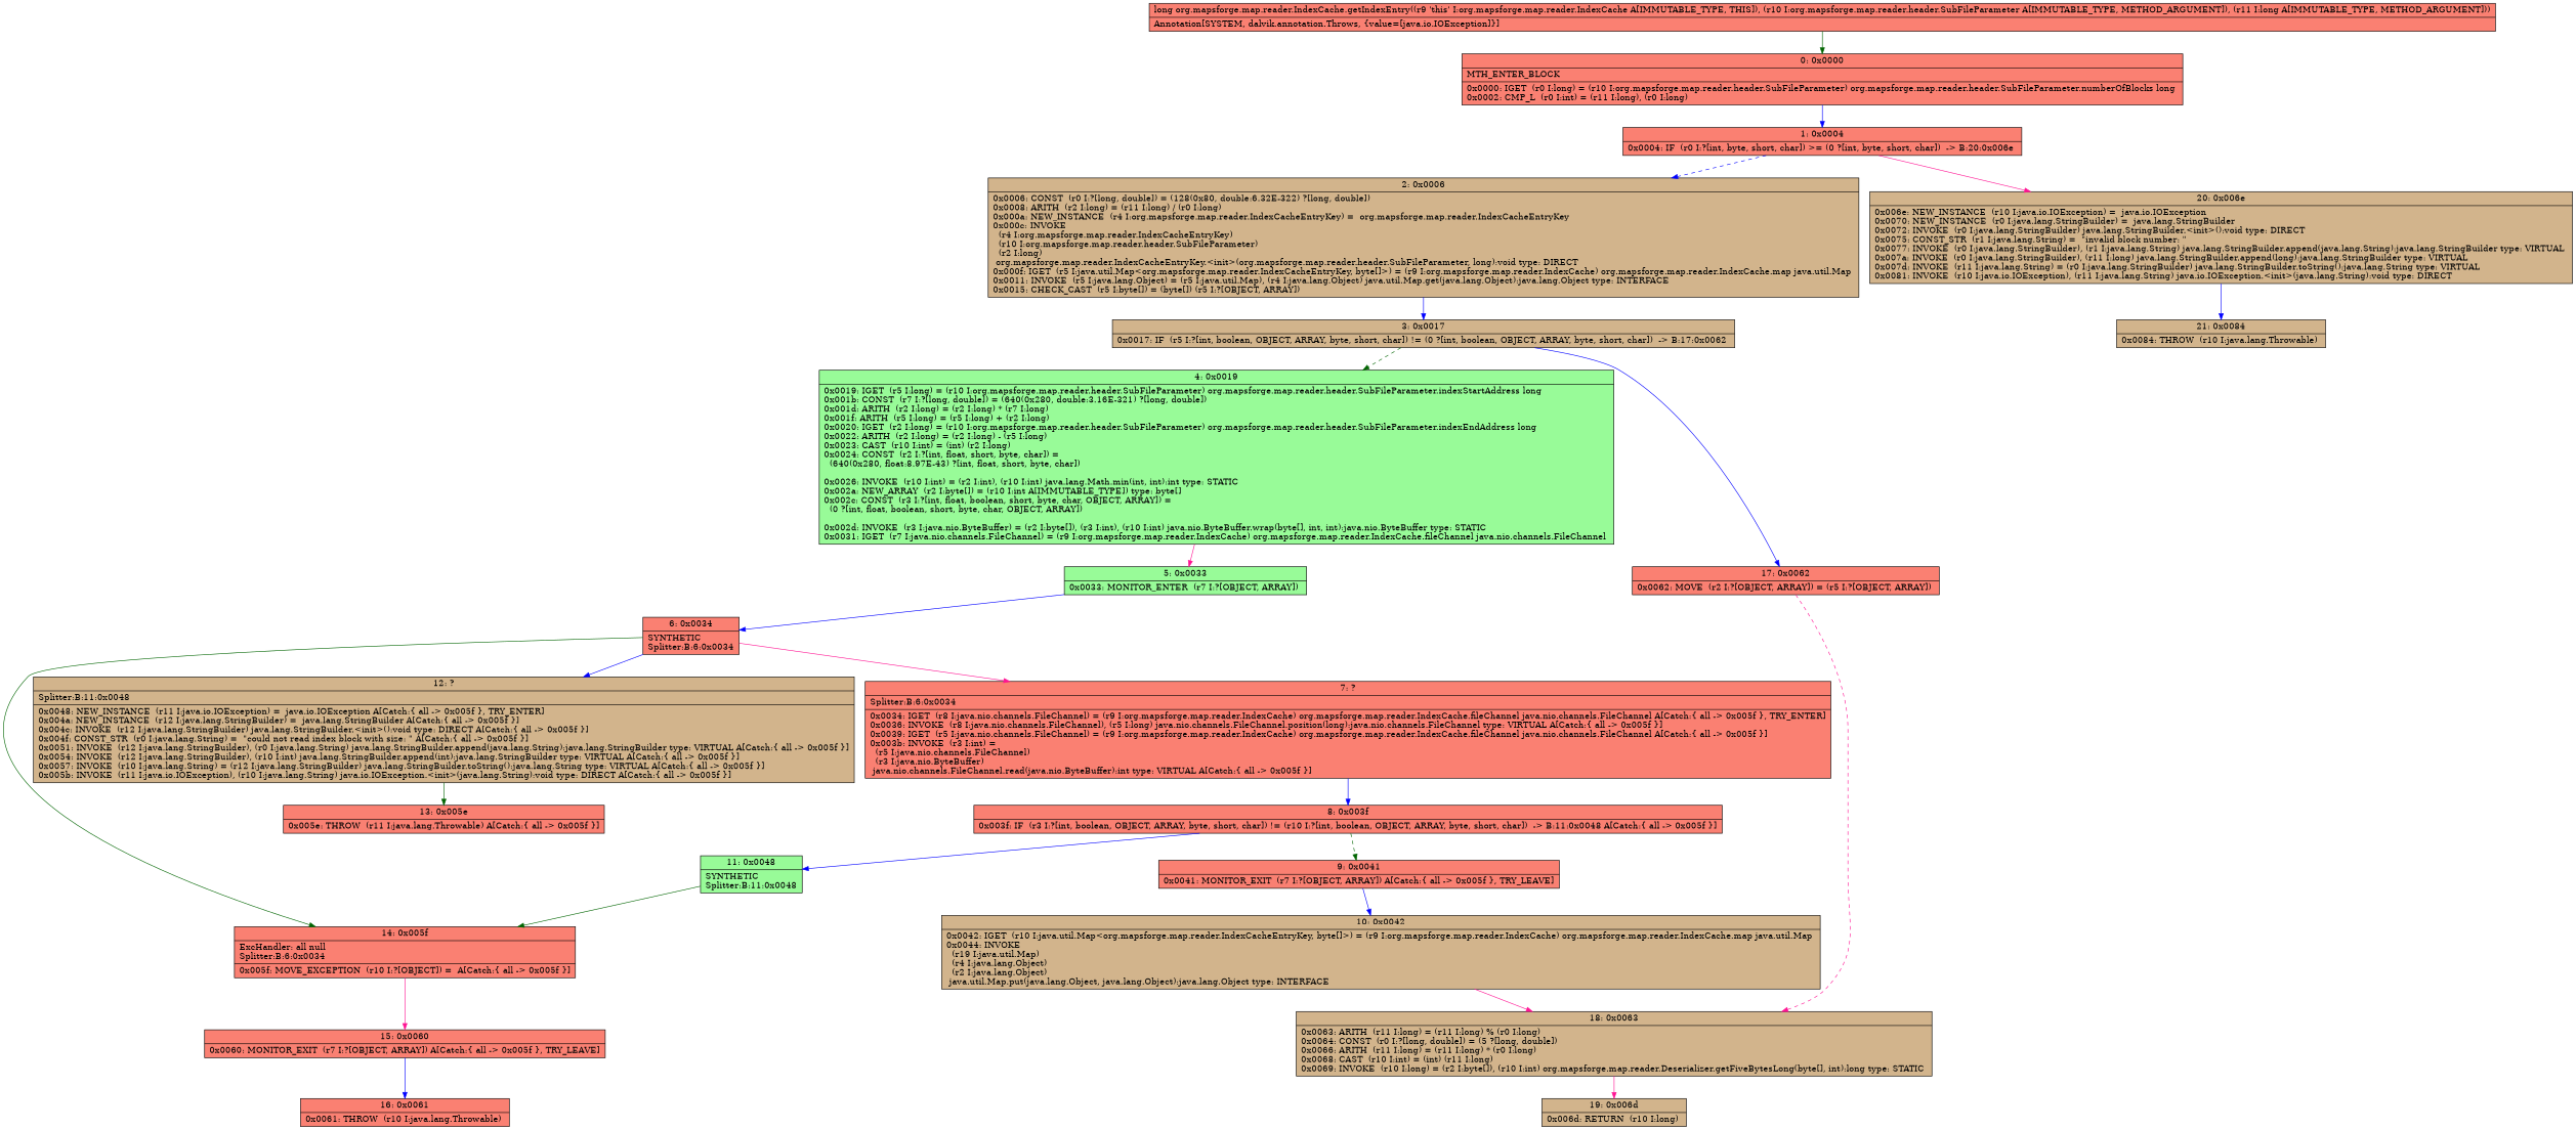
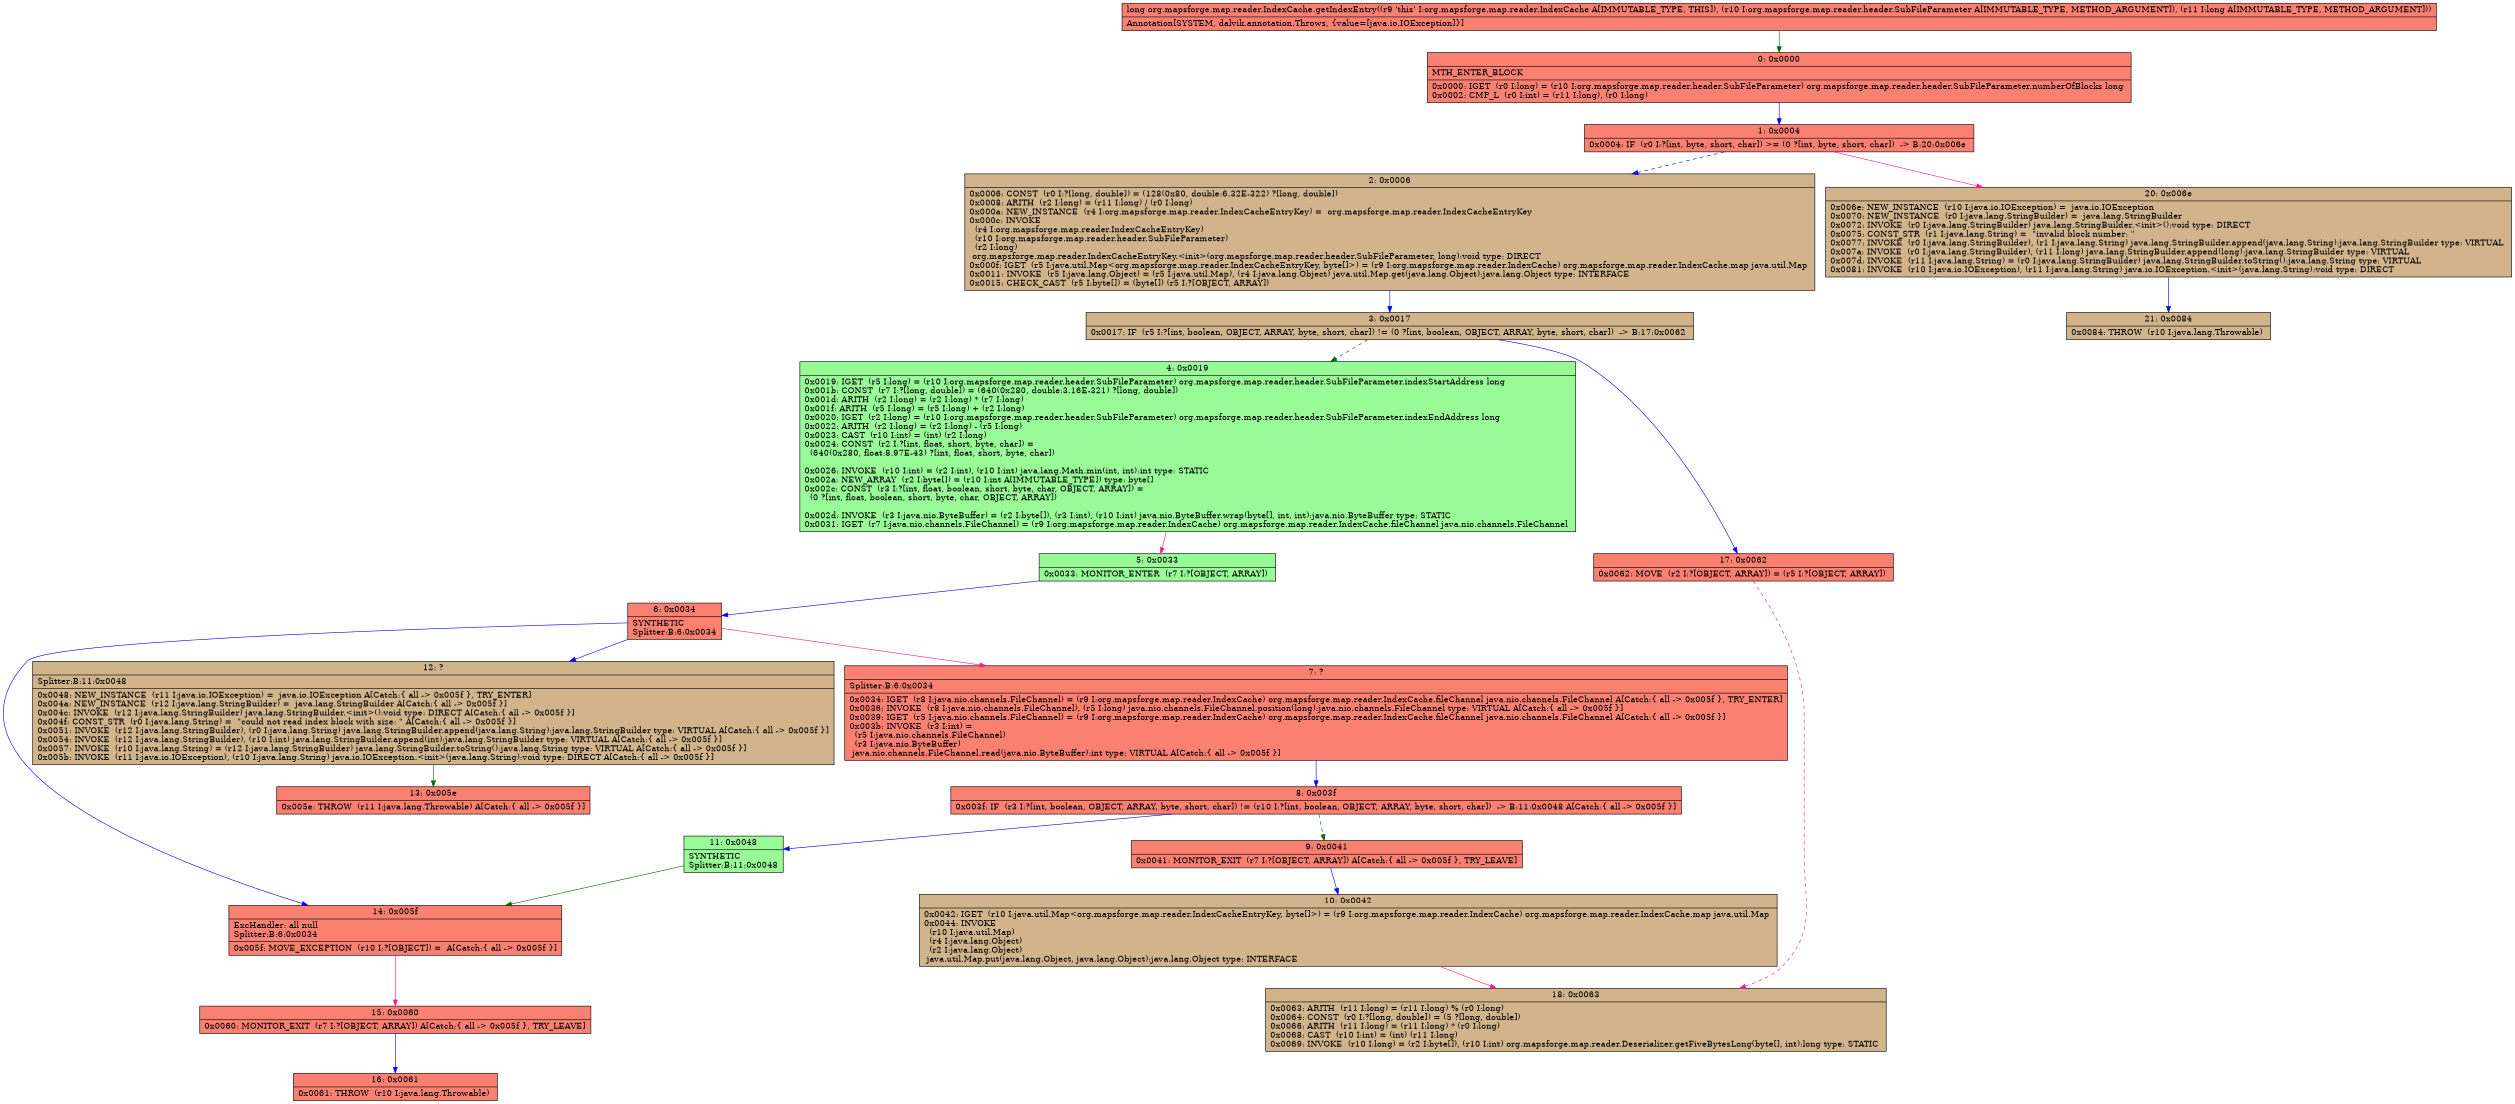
  digraph {
    node [fillcolor=salmon shape=record style=filled]
    edge [color=blue]
    n1 [label="{0\:\ 0x0000|MTH_ENTER_BLOCK\l|0x0000: IGET  (r0 I:long) = (r10 I:org.mapsforge.map.reader.header.SubFileParameter) org.mapsforge.map.reader.header.SubFileParameter.numberOfBlocks long \l0x0002: CMP_L  (r0 I:int) = (r11 I:long), (r0 I:long) \l}"]
    n2 [label="{1\:\ 0x0004|0x0004: IF  (r0 I:?[int, byte, short, char]) \>= (0 ?[int, byte, short, char])  \-\> B:20:0x006e \l}"]
    n3 [fillcolor=tan label="{2\:\ 0x0006|0x0006: CONST  (r0 I:?[long, double]) = (128(0x80, double:6.32E\-322) ?[long, double]) \l0x0008: ARITH  (r2 I:long) = (r11 I:long) \/ (r0 I:long) \l0x000a: NEW_INSTANCE  (r4 I:org.mapsforge.map.reader.IndexCacheEntryKey) =  org.mapsforge.map.reader.IndexCacheEntryKey \l0x000c: INVOKE  \l  (r4 I:org.mapsforge.map.reader.IndexCacheEntryKey)\l  (r10 I:org.mapsforge.map.reader.header.SubFileParameter)\l  (r2 I:long)\l org.mapsforge.map.reader.IndexCacheEntryKey.\<init\>(org.mapsforge.map.reader.header.SubFileParameter, long):void type: DIRECT \l0x000f: IGET  (r5 I:java.util.Map\<org.mapsforge.map.reader.IndexCacheEntryKey, byte[]\>) = (r9 I:org.mapsforge.map.reader.IndexCache) org.mapsforge.map.reader.IndexCache.map java.util.Map \l0x0011: INVOKE  (r5 I:java.lang.Object) = (r5 I:java.util.Map), (r4 I:java.lang.Object) java.util.Map.get(java.lang.Object):java.lang.Object type: INTERFACE \l0x0015: CHECK_CAST  (r5 I:byte[]) = (byte[]) (r5 I:?[OBJECT, ARRAY]) \l}"]
    n4 [fillcolor=tan label="{20\:\ 0x006e|0x006e: NEW_INSTANCE  (r10 I:java.io.IOException) =  java.io.IOException \l0x0070: NEW_INSTANCE  (r0 I:java.lang.StringBuilder) =  java.lang.StringBuilder \l0x0072: INVOKE  (r0 I:java.lang.StringBuilder) java.lang.StringBuilder.\<init\>():void type: DIRECT \l0x0075: CONST_STR  (r1 I:java.lang.String) =  \"invalid block number: \" \l0x0077: INVOKE  (r0 I:java.lang.StringBuilder), (r1 I:java.lang.String) java.lang.StringBuilder.append(java.lang.String):java.lang.StringBuilder type: VIRTUAL \l0x007a: INVOKE  (r0 I:java.lang.StringBuilder), (r11 I:long) java.lang.StringBuilder.append(long):java.lang.StringBuilder type: VIRTUAL \l0x007d: INVOKE  (r11 I:java.lang.String) = (r0 I:java.lang.StringBuilder) java.lang.StringBuilder.toString():java.lang.String type: VIRTUAL \l0x0081: INVOKE  (r10 I:java.io.IOException), (r11 I:java.lang.String) java.io.IOException.\<init\>(java.lang.String):void type: DIRECT \l}"]
    n5 [fillcolor=tan label="{3\:\ 0x0017|0x0017: IF  (r5 I:?[int, boolean, OBJECT, ARRAY, byte, short, char]) != (0 ?[int, boolean, OBJECT, ARRAY, byte, short, char])  \-\> B:17:0x0062 \l}"]
    n6 [fillcolor=tan label="{21\:\ 0x0084|0x0084: THROW  (r10 I:java.lang.Throwable) \l}"]
    n7 [fillcolor=palegreen label="{4\:\ 0x0019|0x0019: IGET  (r5 I:long) = (r10 I:org.mapsforge.map.reader.header.SubFileParameter) org.mapsforge.map.reader.header.SubFileParameter.indexStartAddress long \l0x001b: CONST  (r7 I:?[long, double]) = (640(0x280, double:3.16E\-321) ?[long, double]) \l0x001d: ARITH  (r2 I:long) = (r2 I:long) * (r7 I:long) \l0x001f: ARITH  (r5 I:long) = (r5 I:long) + (r2 I:long) \l0x0020: IGET  (r2 I:long) = (r10 I:org.mapsforge.map.reader.header.SubFileParameter) org.mapsforge.map.reader.header.SubFileParameter.indexEndAddress long \l0x0022: ARITH  (r2 I:long) = (r2 I:long) \- (r5 I:long) \l0x0023: CAST  (r10 I:int) = (int) (r2 I:long) \l0x0024: CONST  (r2 I:?[int, float, short, byte, char]) = \l  (640(0x280, float:8.97E\-43) ?[int, float, short, byte, char])\l \l0x0026: INVOKE  (r10 I:int) = (r2 I:int), (r10 I:int) java.lang.Math.min(int, int):int type: STATIC \l0x002a: NEW_ARRAY  (r2 I:byte[]) = (r10 I:int A[IMMUTABLE_TYPE]) type: byte[] \l0x002c: CONST  (r3 I:?[int, float, boolean, short, byte, char, OBJECT, ARRAY]) = \l  (0 ?[int, float, boolean, short, byte, char, OBJECT, ARRAY])\l \l0x002d: INVOKE  (r3 I:java.nio.ByteBuffer) = (r2 I:byte[]), (r3 I:int), (r10 I:int) java.nio.ByteBuffer.wrap(byte[], int, int):java.nio.ByteBuffer type: STATIC \l0x0031: IGET  (r7 I:java.nio.channels.FileChannel) = (r9 I:org.mapsforge.map.reader.IndexCache) org.mapsforge.map.reader.IndexCache.fileChannel java.nio.channels.FileChannel \l}"]
    n8 [label="{17\:\ 0x0062|0x0062: MOVE  (r2 I:?[OBJECT, ARRAY]) = (r5 I:?[OBJECT, ARRAY]) \l}"]
    n9 [fillcolor=palegreen label="{5\:\ 0x0033|0x0033: MONITOR_ENTER  (r7 I:?[OBJECT, ARRAY]) \l}"]
    n10 [fillcolor=tan label="{18\:\ 0x0063|0x0063: ARITH  (r11 I:long) = (r11 I:long) % (r0 I:long) \l0x0064: CONST  (r0 I:?[long, double]) = (5 ?[long, double]) \l0x0066: ARITH  (r11 I:long) = (r11 I:long) * (r0 I:long) \l0x0068: CAST  (r10 I:int) = (int) (r11 I:long) \l0x0069: INVOKE  (r10 I:long) = (r2 I:byte[]), (r10 I:int) org.mapsforge.map.reader.Deserializer.getFiveBytesLong(byte[], int):long type: STATIC \l}"]
    n11 [label="{6\:\ 0x0034|SYNTHETIC\lSplitter:B:6:0x0034\l}"]
    n12 [label="{7\:\ ?|Splitter:B:6:0x0034\l|0x0034: IGET  (r8 I:java.nio.channels.FileChannel) = (r9 I:org.mapsforge.map.reader.IndexCache) org.mapsforge.map.reader.IndexCache.fileChannel java.nio.channels.FileChannel A[Catch:\{ all \-\> 0x005f \}, TRY_ENTER]\l0x0036: INVOKE  (r8 I:java.nio.channels.FileChannel), (r5 I:long) java.nio.channels.FileChannel.position(long):java.nio.channels.FileChannel type: VIRTUAL A[Catch:\{ all \-\> 0x005f \}]\l0x0039: IGET  (r5 I:java.nio.channels.FileChannel) = (r9 I:org.mapsforge.map.reader.IndexCache) org.mapsforge.map.reader.IndexCache.fileChannel java.nio.channels.FileChannel A[Catch:\{ all \-\> 0x005f \}]\l0x003b: INVOKE  (r3 I:int) = \l  (r5 I:java.nio.channels.FileChannel)\l  (r3 I:java.nio.ByteBuffer)\l java.nio.channels.FileChannel.read(java.nio.ByteBuffer):int type: VIRTUAL A[Catch:\{ all \-\> 0x005f \}]\l}"]
    n13 [label="{14\:\ 0x005f|ExcHandler: all null\lSplitter:B:6:0x0034\l|0x005f: MOVE_EXCEPTION  (r10 I:?[OBJECT]) =  A[Catch:\{ all \-\> 0x005f \}]\l}"]
    n14 [fillcolor=tan label="{12\:\ ?|Splitter:B:11:0x0048\l|0x0048: NEW_INSTANCE  (r11 I:java.io.IOException) =  java.io.IOException A[Catch:\{ all \-\> 0x005f \}, TRY_ENTER]\l0x004a: NEW_INSTANCE  (r12 I:java.lang.StringBuilder) =  java.lang.StringBuilder A[Catch:\{ all \-\> 0x005f \}]\l0x004c: INVOKE  (r12 I:java.lang.StringBuilder) java.lang.StringBuilder.\<init\>():void type: DIRECT A[Catch:\{ all \-\> 0x005f \}]\l0x004f: CONST_STR  (r0 I:java.lang.String) =  \"could not read index block with size: \" A[Catch:\{ all \-\> 0x005f \}]\l0x0051: INVOKE  (r12 I:java.lang.StringBuilder), (r0 I:java.lang.String) java.lang.StringBuilder.append(java.lang.String):java.lang.StringBuilder type: VIRTUAL A[Catch:\{ all \-\> 0x005f \}]\l0x0054: INVOKE  (r12 I:java.lang.StringBuilder), (r10 I:int) java.lang.StringBuilder.append(int):java.lang.StringBuilder type: VIRTUAL A[Catch:\{ all \-\> 0x005f \}]\l0x0057: INVOKE  (r10 I:java.lang.String) = (r12 I:java.lang.StringBuilder) java.lang.StringBuilder.toString():java.lang.String type: VIRTUAL A[Catch:\{ all \-\> 0x005f \}]\l0x005b: INVOKE  (r11 I:java.io.IOException), (r10 I:java.lang.String) java.io.IOException.\<init\>(java.lang.String):void type: DIRECT A[Catch:\{ all \-\> 0x005f \}]\l}"]
    n15 [label="{8\:\ 0x003f|0x003f: IF  (r3 I:?[int, boolean, OBJECT, ARRAY, byte, short, char]) != (r10 I:?[int, boolean, OBJECT, ARRAY, byte, short, char])  \-\> B:11:0x0048 A[Catch:\{ all \-\> 0x005f \}]\l}"]
    n16 [label="{15\:\ 0x0060|0x0060: MONITOR_EXIT  (r7 I:?[OBJECT, ARRAY]) A[Catch:\{ all \-\> 0x005f \}, TRY_LEAVE]\l}"]
    n17 [label="{9\:\ 0x0041|0x0041: MONITOR_EXIT  (r7 I:?[OBJECT, ARRAY]) A[Catch:\{ all \-\> 0x005f \}, TRY_LEAVE]\l}"]
    n18 [fillcolor=palegreen label="{11\:\ 0x0048|SYNTHETIC\lSplitter:B:11:0x0048\l}"]
-   n19 [fillcolor=tan label="{10\:\ 0x0042|0x0042: IGET  (r10 I:java.util.Map\<org.mapsforge.map.reader.IndexCacheEntryKey, byte[]\>) = (r9 I:org.mapsforge.map.reader.IndexCache) org.mapsforge.map.reader.IndexCache.map java.util.Map \l0x0044: INVOKE  \l  (r19 I:java.util.Map)\l  (r4 I:java.lang.Object)\l  (r2 I:java.lang.Object)\l java.util.Map.put(java.lang.Object, java.lang.Object):java.lang.Object type: INTERFACE \l}"]
-   n20 [fillcolor=tan label="{19\:\ 0x006d|0x006d: RETURN  (r10 I:long) \l}"]
+   n19 [fillcolor=tan label="{10\:\ 0x0042|0x0042: IGET  (r10 I:java.util.Map\<org.mapsforge.map.reader.IndexCacheEntryKey, byte[]\>) = (r9 I:org.mapsforge.map.reader.IndexCache) org.mapsforge.map.reader.IndexCache.map java.util.Map \l0x0044: INVOKE  \l  (r10 I:java.util.Map)\l  (r4 I:java.lang.Object)\l  (r2 I:java.lang.Object)\l java.util.Map.put(java.lang.Object, java.lang.Object):java.lang.Object type: INTERFACE \l}"]
    n21 [label="{13\:\ 0x005e|0x005e: THROW  (r11 I:java.lang.Throwable) A[Catch:\{ all \-\> 0x005f \}]\l}"]
    n22 [label="{16\:\ 0x0061|0x0061: THROW  (r10 I:java.lang.Throwable) \l}"]
    n23 [label="{long org.mapsforge.map.reader.IndexCache.getIndexEntry((r9 'this' I:org.mapsforge.map.reader.IndexCache A[IMMUTABLE_TYPE, THIS]), (r10 I:org.mapsforge.map.reader.header.SubFileParameter A[IMMUTABLE_TYPE, METHOD_ARGUMENT]), (r11 I:long A[IMMUTABLE_TYPE, METHOD_ARGUMENT]))  | Annotation[SYSTEM, dalvik.annotation.Throws, \{value=[java.io.IOException]\}]\l}"]
    n1 -> n2
    n2 -> n3 [style=dashed]
    n2 -> n4 [color=deeppink]
    n3 -> n5
    n4 -> n6
    n5 -> n7 [color=darkgreen style=dashed]
    n5 -> n8
    n7 -> n9 [color=deeppink]
    n8 -> n10 [color=deeppink style=dashed]
    n9 -> n11
-   n10 -> n20 [color=deeppink]
    n11 -> n12 [color=deeppink]
-   n11 -> n13 [color=darkgreen]
+   n11 -> n13
    n11 -> n14
    n12 -> n15
    n13 -> n16 [color=deeppink]
    n14 -> n21 [color=darkgreen]
    n15 -> n17 [color=darkgreen style=dashed]
    n15 -> n18
    n16 -> n22
    n17 -> n19
    n18 -> n13 [color=darkgreen]
    n19 -> n10 [color=deeppink]
    n23 -> n1 [color=darkgreen]
  }
